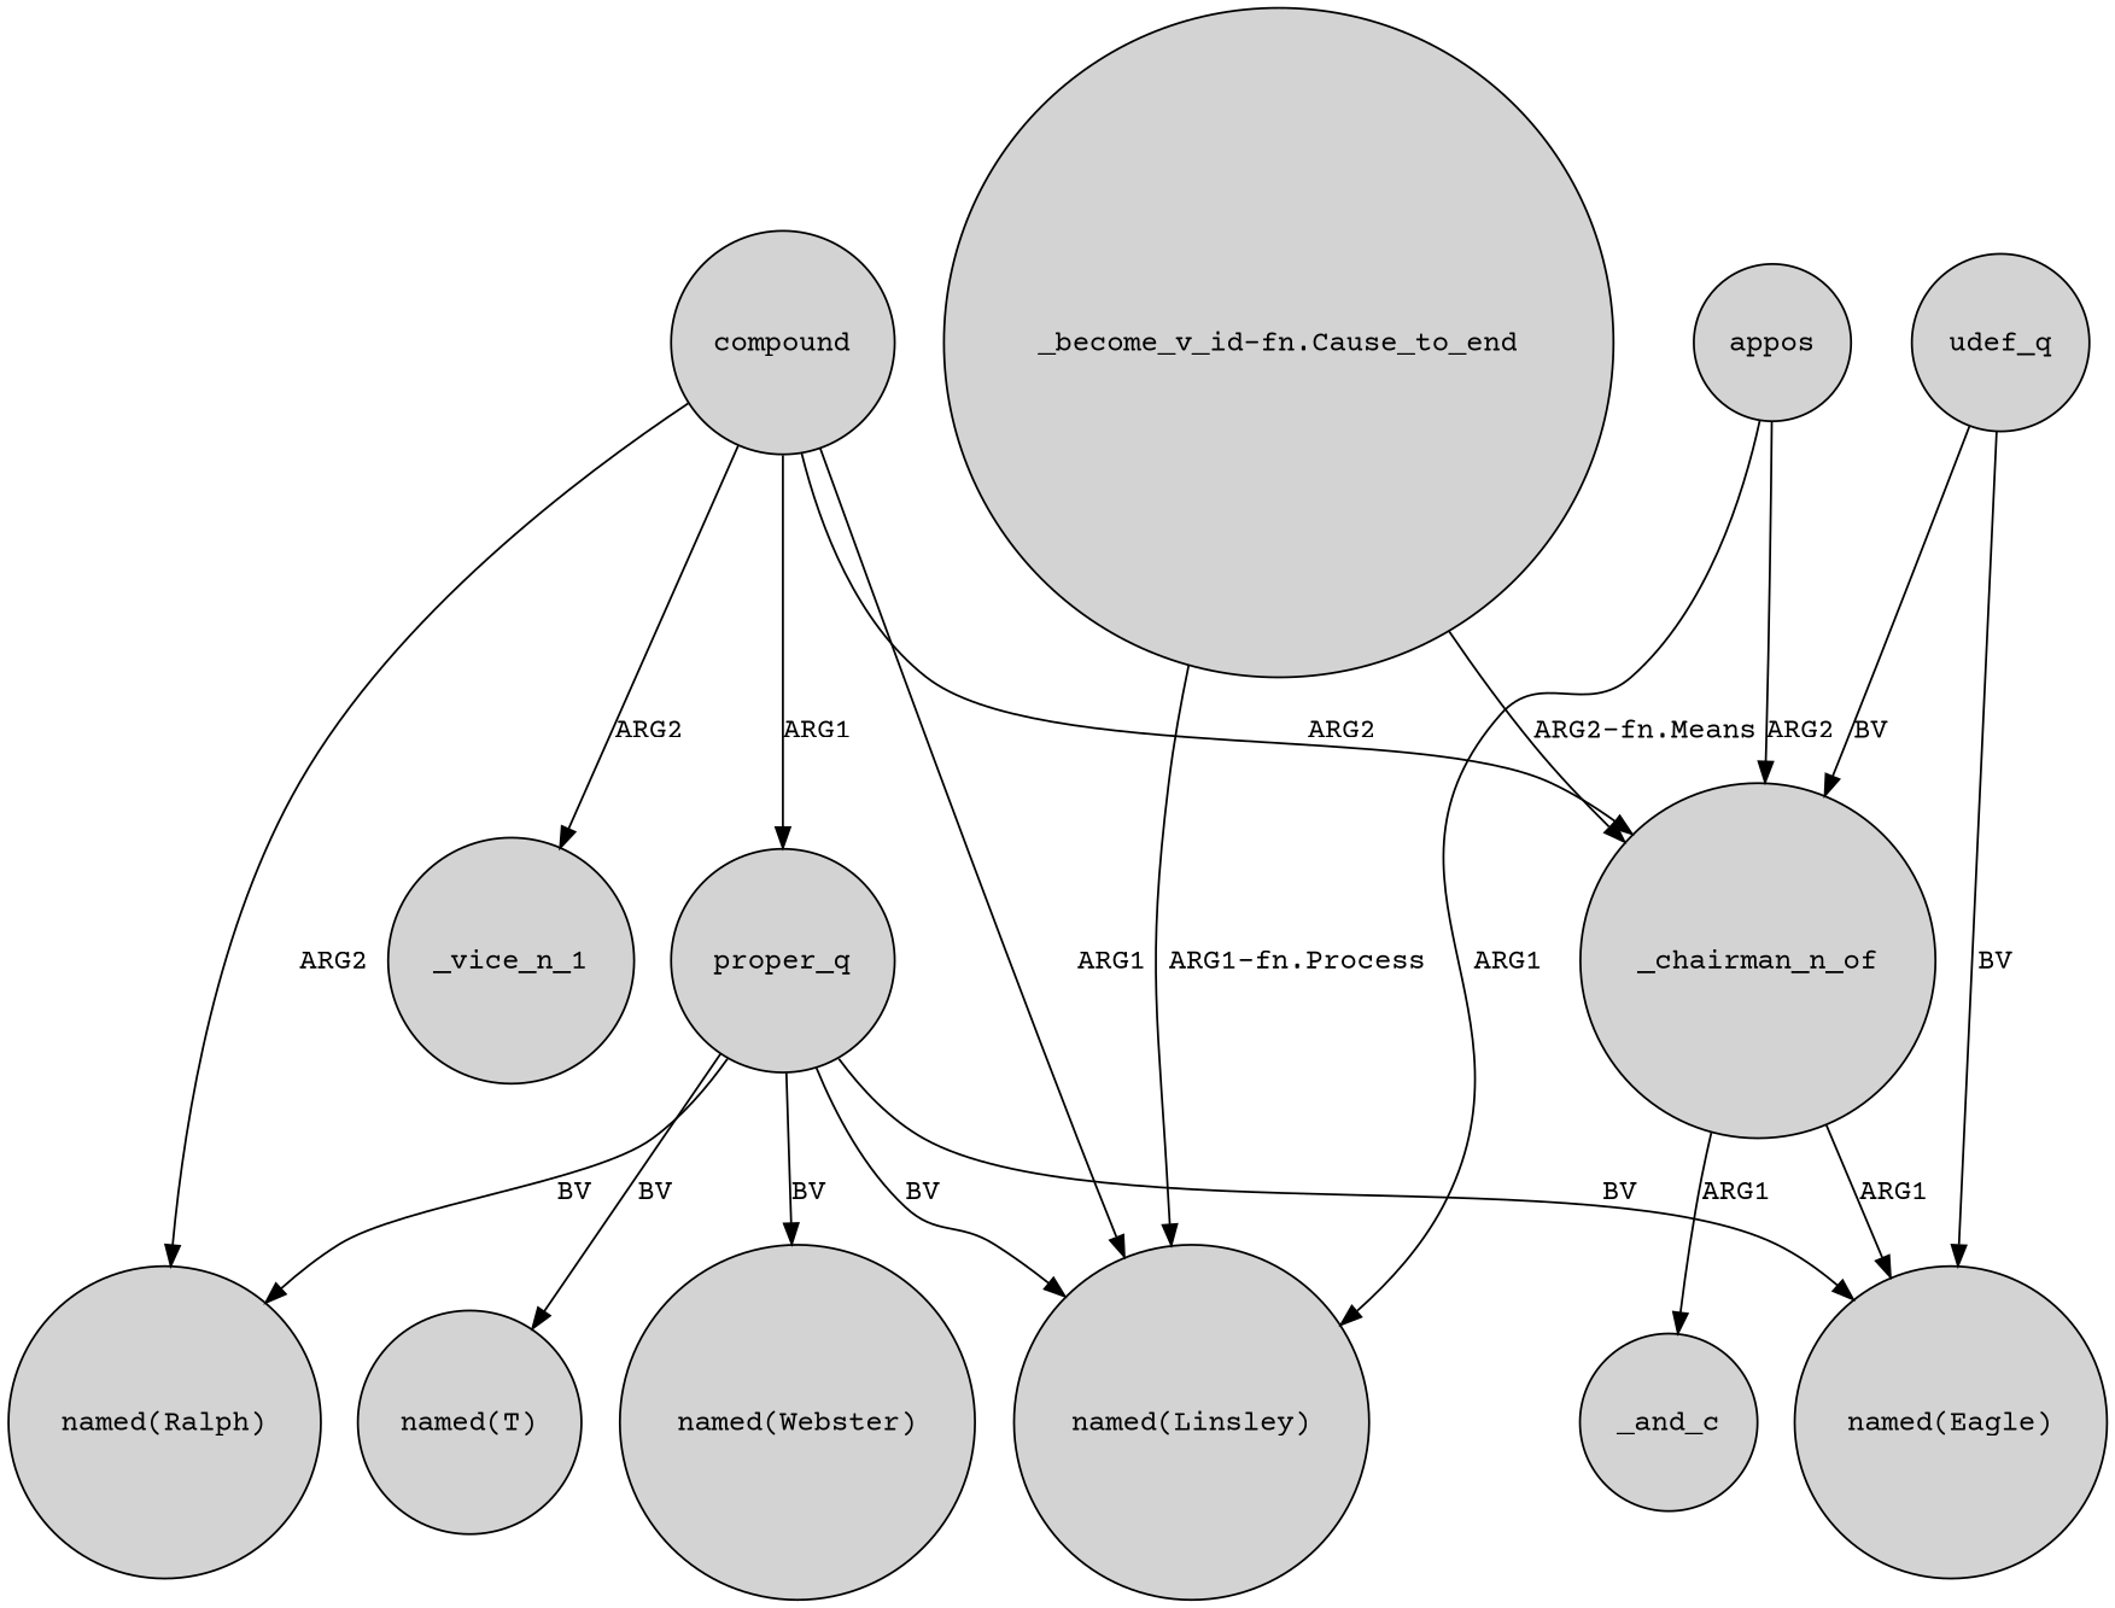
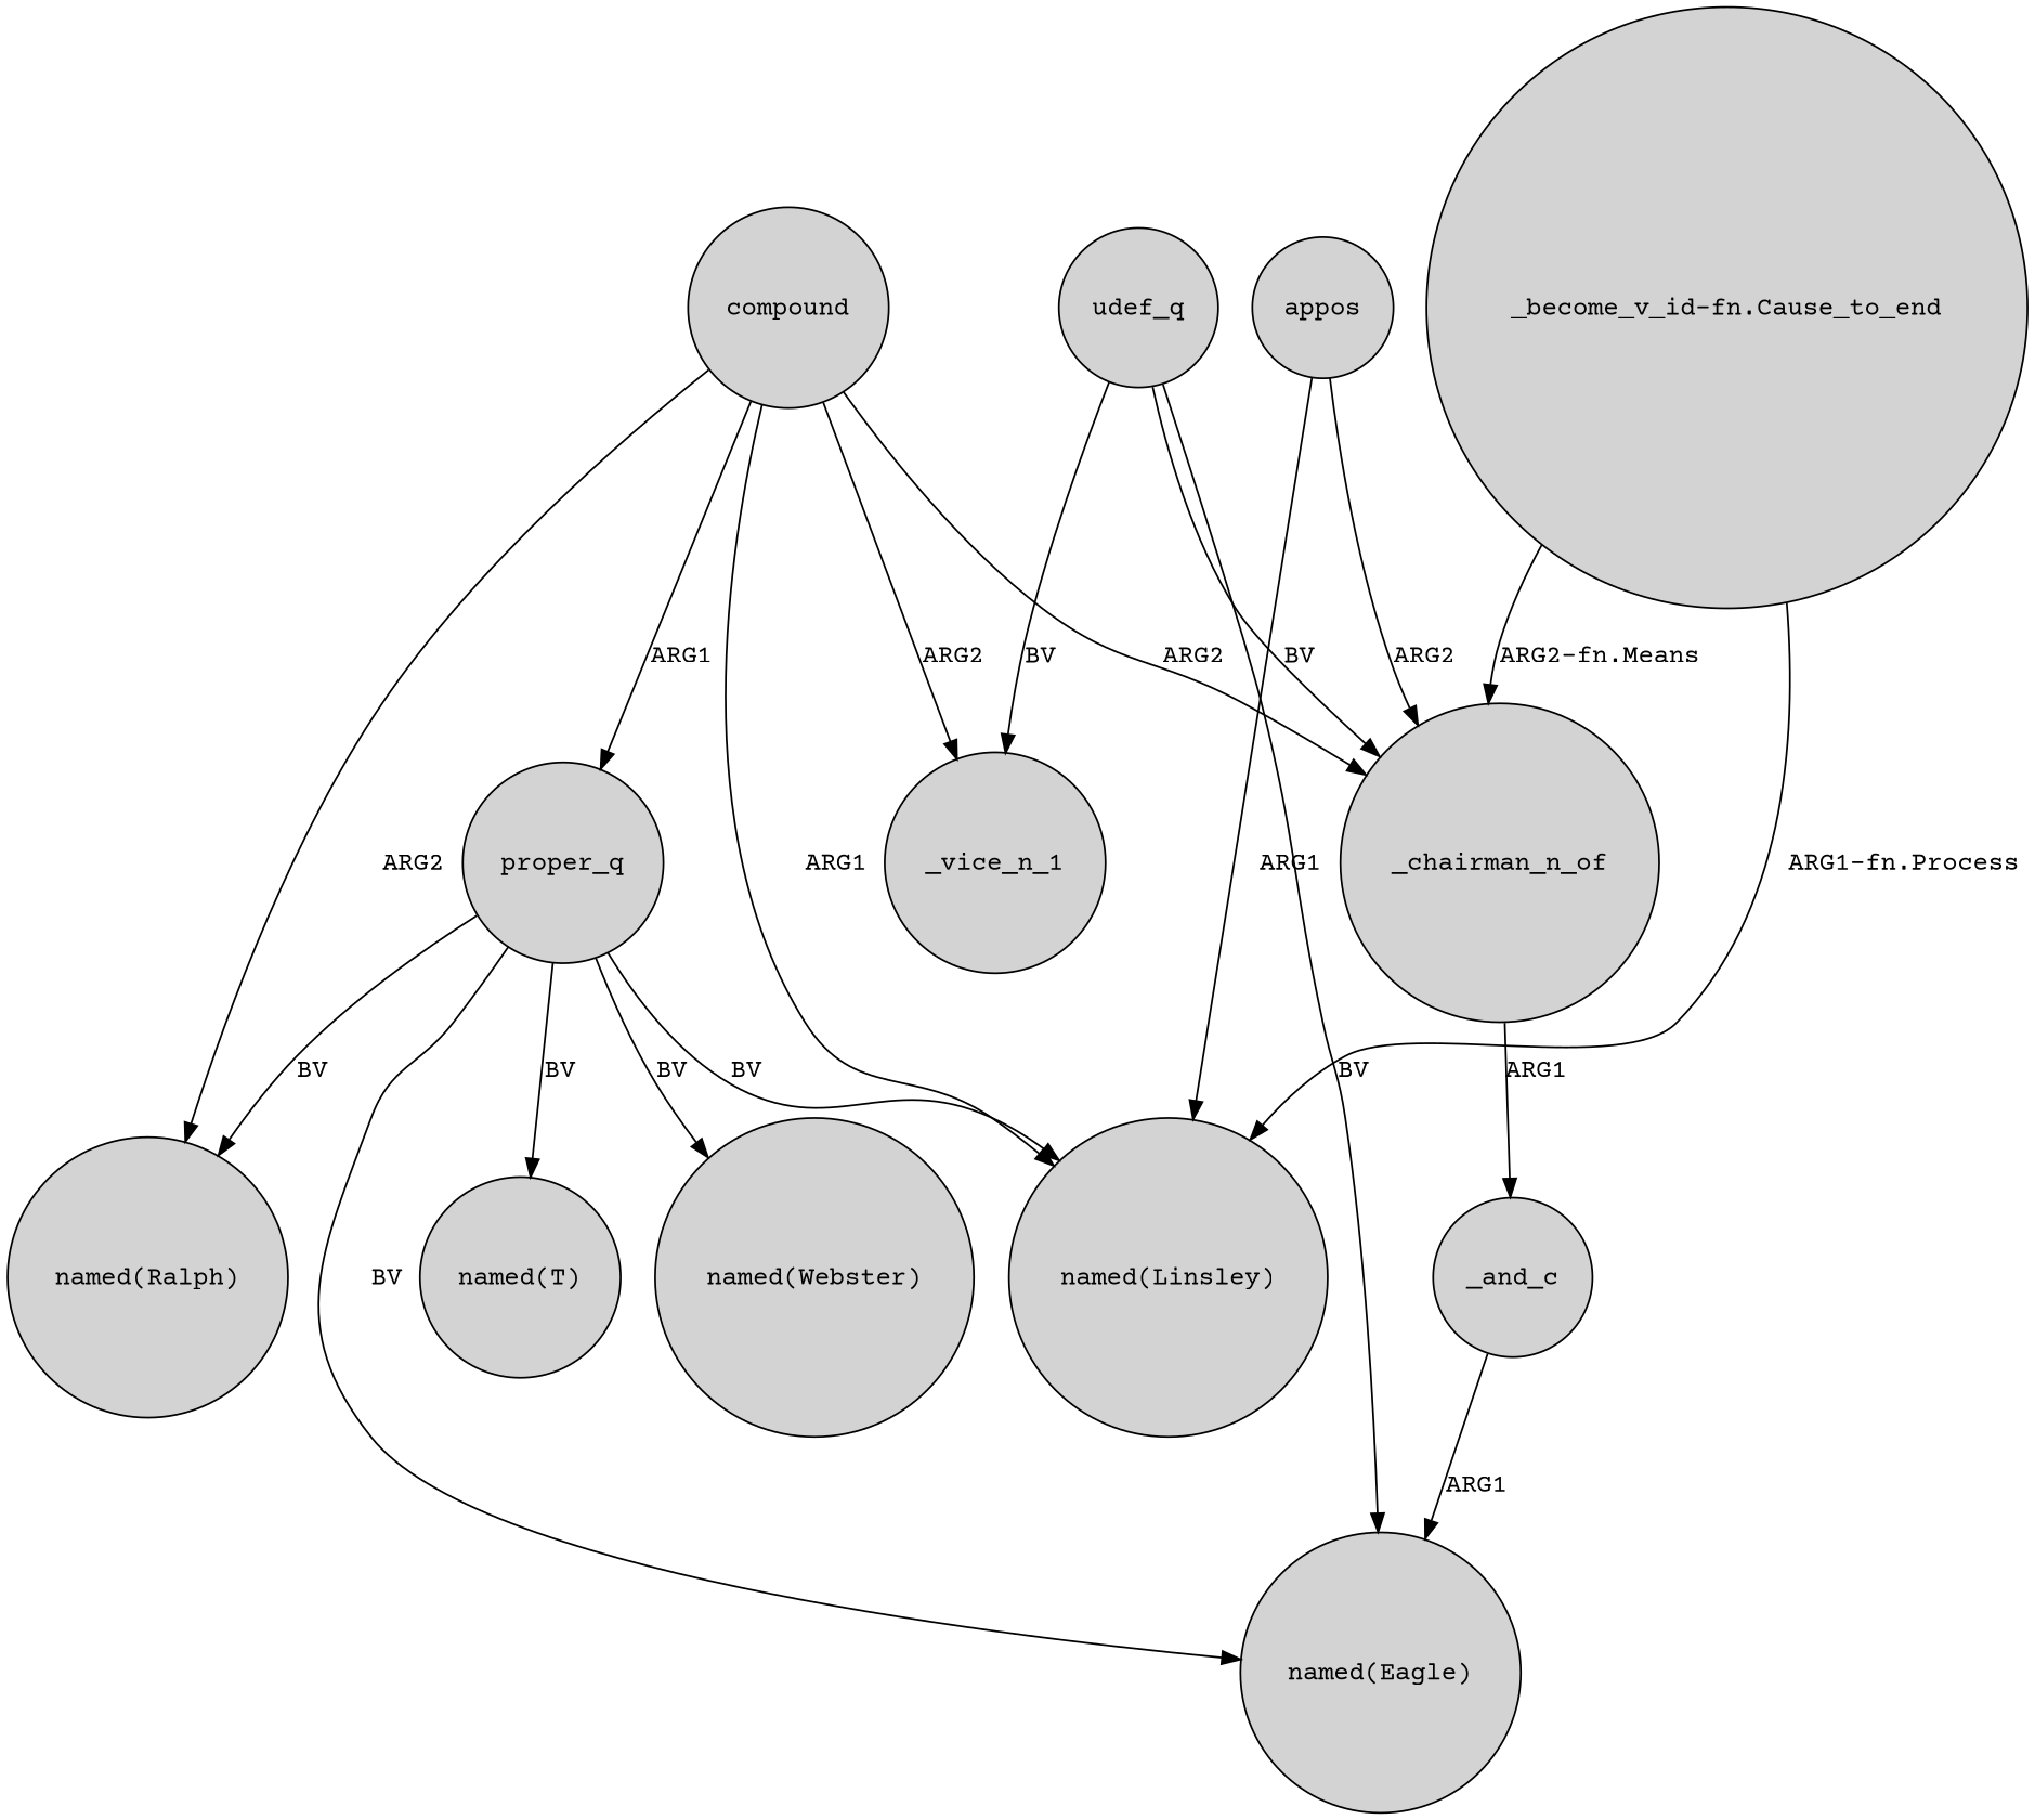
  digraph {
    fontname="Courier Prime"
    node [fontname="Courier Prime" shape=circle style=filled]
    edge [fontname="Courier Prime"]
    compound
    _chairman_n_of
    "named(Linsley)"
    _vice_n_1
    "named(Ralph)"
    proper_q
    _and_c
    "named(Eagle)"
    udef_q
    "named(T)"
    "named(Webster)"
    "_become_v_id-fn.Cause_to_end"
    appos
    compound -> _chairman_n_of [label=ARG2]
    compound -> "named(Linsley)" [label=ARG1]
    compound -> _vice_n_1 [label=ARG2]
    compound -> "named(Ralph)" [label=ARG2]
    compound -> proper_q [label=ARG1]
    _chairman_n_of -> _and_c [label=ARG1]
-   _chairman_n_of -> "named(Eagle)" [label=ARG1]
+   _and_c -> "named(Eagle)" [label=ARG1]
    proper_q -> "named(Linsley)" [label=BV]
    proper_q -> "named(Ralph)" [label=BV]
    proper_q -> "named(Eagle)" [label=BV]
    proper_q -> "named(T)" [label=BV]
    proper_q -> "named(Webster)" [label=BV]
    udef_q -> _chairman_n_of [label=BV]
+   udef_q -> _vice_n_1 [label=BV]
    udef_q -> "named(Eagle)" [label=BV]
    "_become_v_id-fn.Cause_to_end" -> _chairman_n_of [label="ARG2-fn.Means"]
    "_become_v_id-fn.Cause_to_end" -> "named(Linsley)" [label="ARG1-fn.Process"]
    appos -> _chairman_n_of [label=ARG2]
    appos -> "named(Linsley)" [label=ARG1]
  }
